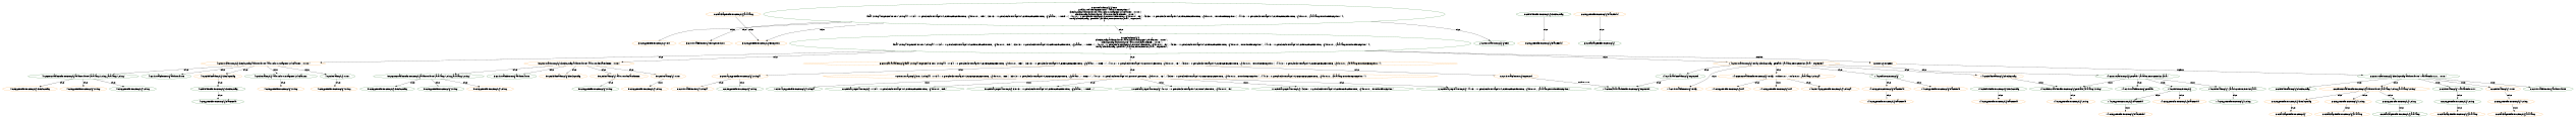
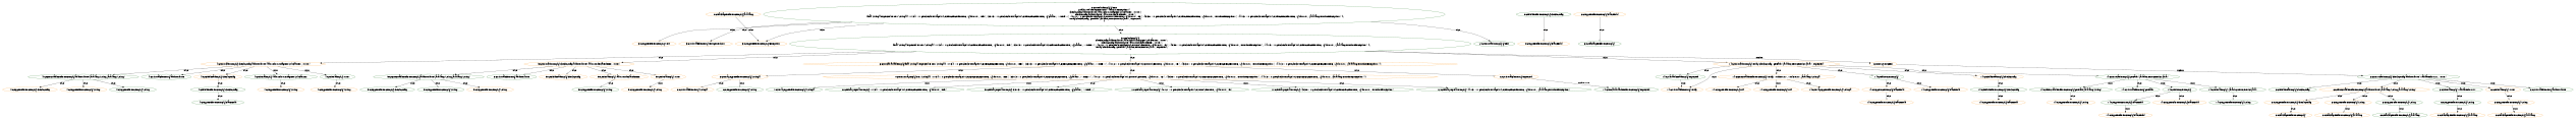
  digraph {
    node [color=darkorange shape=ellipse]
    edge [arrowhead=normal]
    n1 [label="3:CtTypeReferenceImpl@void"]
    n2 [label="3:CtVirtualElement@test_generics_1"]
    n3 [label="3:CtTypeReferenceImpl@Exception"]
    n4 [label="3:CtPackageReferenceImpl@java.lang"]
    n5 [color=darkgreen label="4:CtExecutableReferenceImpl@addAttribute(java.lang.String,java.lang.String)"]
    n6 [label="4:CtTypeReferenceImpl@checkConfig"]
    n7 [label="4:CtTypeReferenceImpl@String"]
    n8 [color=darkgreen label="4:CtTypeReferenceImpl@String"]
    n9 [color=darkgreen label="4:CtVirtualElement@addAttribute"]
    n10 [color=darkgreen label="4:CtFieldReferenceImpl@checkConfig"]
    n11 [color=darkgreen label="4:CtTypeReferenceImpl@PlaceHold"]
    n12 [label="4:CtFieldReadImpl@checkConfig"]
    n13 [color=darkgreen label="4:CtLiteralImpl@\"allowThrowsTagsForSubclasses\""]
    n14 [label="4:CtTypeReferenceImpl@String"]
    n15 [color=darkgreen label="4:CtLiteralImpl@\"true\""]
    n16 [label="4:CtTypeReferenceImpl@String"]
    n17 [label="4:CtInvocationImpl@checkConfig.addAttribute(\"allowThrowsTagsForSubclasses\", \"true\")"]
    n18 [color=darkgreen label="5:CtExecutableReferenceImpl@addAttribute(java.lang.String,java.lang.String)"]
    n19 [color=darkgreen label="5:CtTypeReferenceImpl@checkConfig"]
    n20 [color=darkgreen label="5:CtTypeReferenceImpl@String"]
    n21 [label="5:CtTypeReferenceImpl@String"]
    n22 [color=darkgreen label="5:CtVirtualElement@addAttribute"]
    n23 [color=darkgreen label="5:CtFieldReferenceImpl@checkConfig"]
    n24 [label="5:CtTypeReferenceImpl@PlaceHold"]
    n25 [label="5:CtFieldReadImpl@checkConfig"]
    n26 [label="5:CtLiteralImpl@\"allowUndeclaredRTE\""]
    n27 [color=darkgreen label="5:CtTypeReferenceImpl@String"]
    n28 [label="5:CtLiteralImpl@\"true\""]
    n29 [label="5:CtTypeReferenceImpl@String"]
    n30 [label="5:CtInvocationImpl@checkConfig.addAttribute(\"allowUndeclaredRTE\", \"true\")"]
    n31 [label="6:CtVirtualElement@String[]"]
    n32 [label="6:CtArrayTypeReferenceImpl@String[]"]
    n33 [color=darkgreen label="6:CtTypeReferenceImpl@String"]
    n34 [label="7:CtNewArrayImpl@new String[]\{ \"17:34: \" + getCheckMessage(MSG_EXCPECTED_TAG, \"@throws\", \"RE\"), \"33:13: \" + getCheckMessage(MSG_EXCPECTED_TAG, \"@param\", \"<NPE>\"), \"40:12: \" + getCheckMessage(MSG_UNUSED_TAG, \"@throws\", \"E\"), \"43:38: \" + getCheckMessage(MSG_EXCPECTED_TAG, \"@throws\", \"RuntimeException\"), \"44:13: \" + getCheckMessage(MSG_EXCPECTED_TAG, \"@throws\", \"java.lang.RuntimeException\") \}"]
    n35 [color=darkgreen label="7:CtArrayTypeReferenceImpl@String[]"]
    n36 [color=darkgreen label="8:CtBinaryOperatorImpl@\"17:34: \" + getCheckMessage(MSG_EXCPECTED_TAG, \"@throws\", \"RE\")"]
    n37 [color=darkgreen label="9:CtBinaryOperatorImpl@\"33:13: \" + getCheckMessage(MSG_EXCPECTED_TAG, \"@param\", \"<NPE>\")"]
    n38 [color=darkgreen label="10:CtBinaryOperatorImpl@\"40:12: \" + getCheckMessage(MSG_UNUSED_TAG, \"@throws\", \"E\")"]
    n39 [color=darkgreen label="11:CtBinaryOperatorImpl@\"43:38: \" + getCheckMessage(MSG_EXCPECTED_TAG, \"@throws\", \"RuntimeException\")"]
    n40 [color=darkgreen label="12:CtBinaryOperatorImpl@\"44:13: \" + getCheckMessage(MSG_EXCPECTED_TAG, \"@throws\", \"java.lang.RuntimeException\")"]
    n41 [label="6:CtVirtualElement@expected"]
    n42 [color=darkgreen label="14:CtLocalVariableReferenceImpl@expected"]
    n43 [color=darkgreen label="14:CtVariableReadImpl@expected"]
    n44 [label="6:CtLocalVariableImpl@final String[] expected = new String[]\{ \"17:34: \" + getCheckMessage(MSG_EXCPECTED_TAG, \"@throws\", \"RE\"), \"33:13: \" + getCheckMessage(MSG_EXCPECTED_TAG, \"@param\", \"<NPE>\"), \"40:12: \" + getCheckMessage(MSG_UNUSED_TAG, \"@throws\", \"E\"), \"43:38: \" + getCheckMessage(MSG_EXCPECTED_TAG, \"@throws\", \"RuntimeException\"), \"44:13: \" + getCheckMessage(MSG_EXCPECTED_TAG, \"@throws\", \"java.lang.RuntimeException\") \}"]
    n45 [label="14:CtExecutableReferenceImpl@verify(<unknown>,<unknown>,java.lang.String[])"]
    n46 [label="14:CtTypeReferenceImpl@null"]
    n47 [label="14:CtTypeReferenceImpl@null"]
    n48 [label="14:CtArrayTypeReferenceImpl@String[]"]
    n49 [label="14:CtVirtualElement@verify"]
    n50 [label="14:CtTypeAccessImpl@PlaceHold"]
    n51 [label="14:CtTypeReferenceImpl@PlaceHold"]
    n52 [color=darkgreen label="14:CtThisAccessImpl@"]
    n53 [label="14:CtTypeReferenceImpl@PlaceHold"]
    n54 [color=darkgreen label="14:CtFieldReferenceImpl@checkConfig"]
    n55 [label="14:CtTypeReferenceImpl@PlaceHold"]
    n56 [label="14:CtFieldReadImpl@checkConfig"]
    n57 [color=darkgreen label="14:CtExecutableReferenceImpl@getPath(java.lang.String)"]
    n58 [label="14:CtTypeReferenceImpl@String"]
    n59 [color=darkgreen label="14:CtVirtualElement@getPath"]
    n60 [color=darkgreen label="14:CtTypeAccessImpl@PlaceHold"]
    n61 [label="14:CtTypeReferenceImpl@PlaceHold"]
    n62 [color=darkgreen label="14:CtThisAccessImpl@"]
    n63 [label="14:CtTypeReferenceImpl@PlaceHold"]
    n64 [color=darkgreen label="14:CtLiteralImpl@\"javadoc/TestGenerics.java\""]
    n65 [color=darkgreen label="14:CtTypeReferenceImpl@String"]
    n66 [color=darkgreen label="14:CtInvocationImpl@getPath(\"javadoc/TestGenerics.java\")"]
    n67 [label="14:CtInvocationImpl@verify(checkConfig, getPath(\"javadoc/TestGenerics.java\"), expected)"]
    n68 [color=darkgreen label="3:CtBlockImpl@\{\n    checkConfig.addAttribute(\"allowThrowsTagsForSubclasses\", \"true\");\n    checkConfig.addAttribute(\"allowUndeclaredRTE\", \"true\");\n    final String[] expected = new String[]\{ \"17:34: \" + getCheckMessage(MSG_EXCPECTED_TAG, \"@throws\", \"RE\"), \"33:13: \" + getCheckMessage(MSG_EXCPECTED_TAG, \"@param\", \"<NPE>\"), \"40:12: \" + getCheckMessage(MSG_UNUSED_TAG, \"@throws\", \"E\"), \"43:38: \" + getCheckMessage(MSG_EXCPECTED_TAG, \"@throws\", \"RuntimeException\"), \"44:13: \" + getCheckMessage(MSG_EXCPECTED_TAG, \"@throws\", \"java.lang.RuntimeException\") \};\n    verify(checkConfig, getPath(\"javadoc/TestGenerics.java\"), expected);\n\}"]
    n69 [label="6:Insert@INSERT"]
    n70 [color=darkgreen label="6:CtInvocationImpl@checkConfig.addAttribute(\"validateThrows\", \"true\")"]
    n71 [color=darkgreen label="3:CtMethodImpl@@Test\npublic void test_generics_1() throws Exception \{\n    checkConfig.addAttribute(\"allowThrowsTagsForSubclasses\", \"true\");\n    checkConfig.addAttribute(\"allowUndeclaredRTE\", \"true\");\n    final String[] expected = new String[]\{ \"17:34: \" + getCheckMessage(MSG_EXCPECTED_TAG, \"@throws\", \"RE\"), \"33:13: \" + getCheckMessage(MSG_EXCPECTED_TAG, \"@param\", \"<NPE>\"), \"40:12: \" + getCheckMessage(MSG_UNUSED_TAG, \"@throws\", \"E\"), \"43:38: \" + getCheckMessage(MSG_EXCPECTED_TAG, \"@throws\", \"RuntimeException\"), \"44:13: \" + getCheckMessage(MSG_EXCPECTED_TAG, \"@throws\", \"java.lang.RuntimeException\") \};\n    verify(checkConfig, getPath(\"javadoc/TestGenerics.java\"), expected);\n\}"]
    n72 [color=darkgreen label="2:CtAnnotationImpl@@Test"]
    n73 [color=darkgreen label="6:CtFieldReadImpl@checkConfig"]
    n74 [label="6:CtExecutableReferenceImpl@addAttribute(java.lang.String,java.lang.String)"]
    n75 [color=darkgreen label="6:CtLiteralImpl@\"validateThrows\""]
    n76 [label="6:CtLiteralImpl@\"true\""]
    n77 [color=darkgreen label="6:CtVirtualElement@addAttribute"]
    n78 [color=darkgreen label="6:CtPackageReferenceImpl@"]
    n79 [label="6:CtTypeReferenceImpl@PlaceHold"]
    n80 [label="6:CtPackageReferenceImpl@"]
    n81 [label="6:CtTypeReferenceImpl@checkConfig"]
    n82 [label="6:CtPackageReferenceImpl@java.lang"]
    n83 [label="6:CtTypeReferenceImpl@String"]
    n84 [color=darkgreen label="6:CtPackageReferenceImpl@java.lang"]
    n85 [color=darkgreen label="6:CtTypeReferenceImpl@String"]
    n86 [label="6:CtPackageReferenceImpl@java.lang"]
    n87 [color=darkgreen label="6:CtTypeReferenceImpl@String"]
    n88 [label="6:CtPackageReferenceImpl@java.lang"]
    n89 [label="6:CtTypeReferenceImpl@String"]
    n4 -> n3 [label=AST]
    n5 -> n6 [arrowhead=dot label=AST]
    n5 -> n7 [arrowhead=dot label=AST]
    n5 -> n8 [arrowhead=dot label=AST]
    n10 -> n11 [arrowhead=dot label=AST]
    n12 -> n10 [arrowhead=dot label=AST]
    n13 -> n14 [arrowhead=dot label=AST]
    n15 -> n16 [arrowhead=dot label=AST]
    n17 -> n5 [arrowhead=onormal label=AST]
    n17 -> n9 [label=AST]
    n17 -> n12 [arrowhead=dot label=AST]
    n17 -> n13 [label=AST]
    n17 -> n15 [label=AST]
    n18 -> n19 [label=AST]
    n18 -> n20 [arrowhead=onormal label=AST]
    n18 -> n21 [arrowhead=dot label=AST]
    n23 -> n24 [arrowhead=onormal label=AST]
    n26 -> n27 [arrowhead=onormal label=AST]
    n28 -> n29 [label=AST]
    n30 -> n18 [arrowhead=dot label=AST]
    n30 -> n22 [arrowhead=onormal label=AST]
    n30 -> n25 [arrowhead=onormal label=AST]
    n30 -> n26 [arrowhead=onormal label=AST]
    n30 -> n28 [arrowhead=onormal label=AST]
    n32 -> n31 [arrowhead=onormal label=AST]
    n32 -> n33 [arrowhead=onormal label=AST]
    n34 -> n35 [arrowhead=onormal label=AST]
    n34 -> n36 [arrowhead=onormal label=AST]
    n34 -> n37 [label=AST]
    n34 -> n38 [arrowhead=dot label=AST]
    n34 -> n39 [label=AST]
    n34 -> n40 [label=AST]
    n41 -> n42 [arrowhead=dot label="Define-Use"]
-   n43 -> n42 [label=AST]
+   n43 -> n49 [label=AST]
    n44 -> n32 [arrowhead=onormal label=AST]
    n44 -> n34 [arrowhead=onormal label=AST]
    n44 -> n41 [arrowhead=onormal label=AST]
    n45 -> n46 [label=AST]
    n45 -> n47 [arrowhead=dot label=AST]
    n45 -> n48 [label=AST]
    n50 -> n51 [arrowhead=onormal label=AST]
    n52 -> n50 [label=AST]
    n52 -> n53 [arrowhead=dot label=AST]
    n54 -> n55 [arrowhead=dot label=AST]
-   n56 -> n57 [label=AST]
+   n56 -> n54 [label=AST]
    n57 -> n58 [arrowhead=dot label=AST]
    n60 -> n61 [label=AST]
    n62 -> n60 [label=AST]
    n62 -> n63 [label=AST]
    n64 -> n65 [arrowhead=onormal label=AST]
    n66 -> n57 [arrowhead=dot label=AST]
    n66 -> n59 [arrowhead=dot label=AST]
    n66 -> n62 [arrowhead=dot label=AST]
    n66 -> n64 [arrowhead=dot label=AST]
    n67 -> n43 [label=AST]
    n67 -> n45 [label=AST]
    n67 -> n49 [arrowhead=dot label=AST]
    n67 -> n52 [arrowhead=onormal label=AST]
    n67 -> n56 [label=AST]
    n67 -> n66 [arrowhead=onormal label=AST]
    n68 -> n17 [arrowhead=dot label=AST]
    n68 -> n30 [label=AST]
    n68 -> n44 [arrowhead=onormal label=AST]
    n68 -> n67 [arrowhead=onormal label=AST]
    n68 -> n69 [arrowhead=dot label=Action]
    n69 -> n70 [label=Action]
    n70 -> n73 [arrowhead=onormal label=AST]
    n70 -> n74 [arrowhead=dot label=AST]
    n70 -> n75 [arrowhead=onormal label=AST]
    n70 -> n76 [label=AST]
    n70 -> n77 [label=AST]
    n71 -> n1 [arrowhead=onormal label=AST]
    n71 -> n2 [label=AST]
    n71 -> n3 [arrowhead=dot label=AST]
    n71 -> n68 [label=AST]
    n71 -> n72 [label=AST]
    n74 -> n81 [label=AST]
    n74 -> n83 [arrowhead=dot label=AST]
    n74 -> n85 [label=AST]
    n75 -> n87 [label=AST]
    n76 -> n89 [arrowhead=onormal label=AST]
    n79 -> n78 [arrowhead=onormal label=AST]
    n81 -> n80 [label=AST]
    n83 -> n82 [arrowhead=onormal label=AST]
    n85 -> n84 [arrowhead=onormal label=AST]
    n87 -> n86 [label=AST]
    n89 -> n88 [label=AST]
  }
